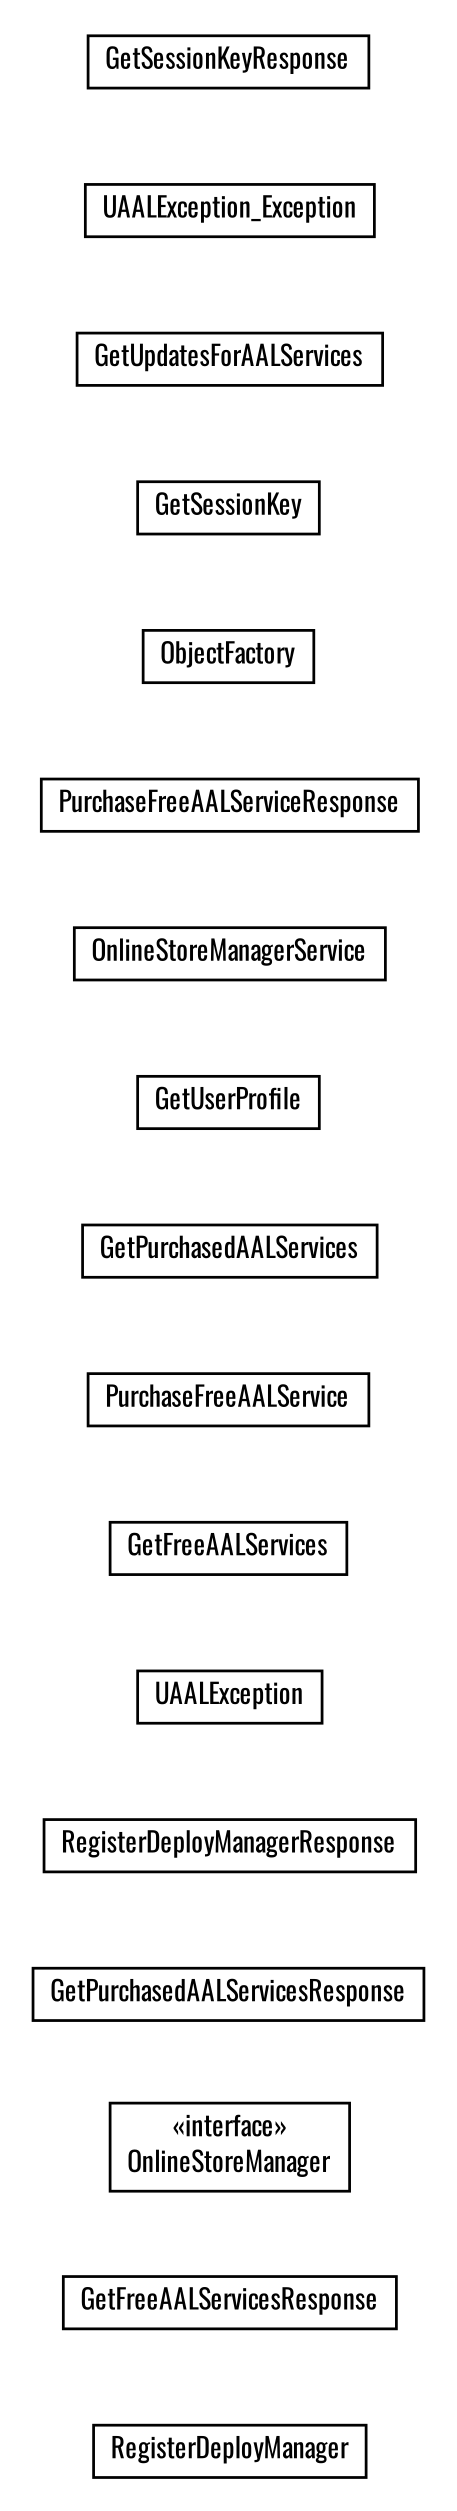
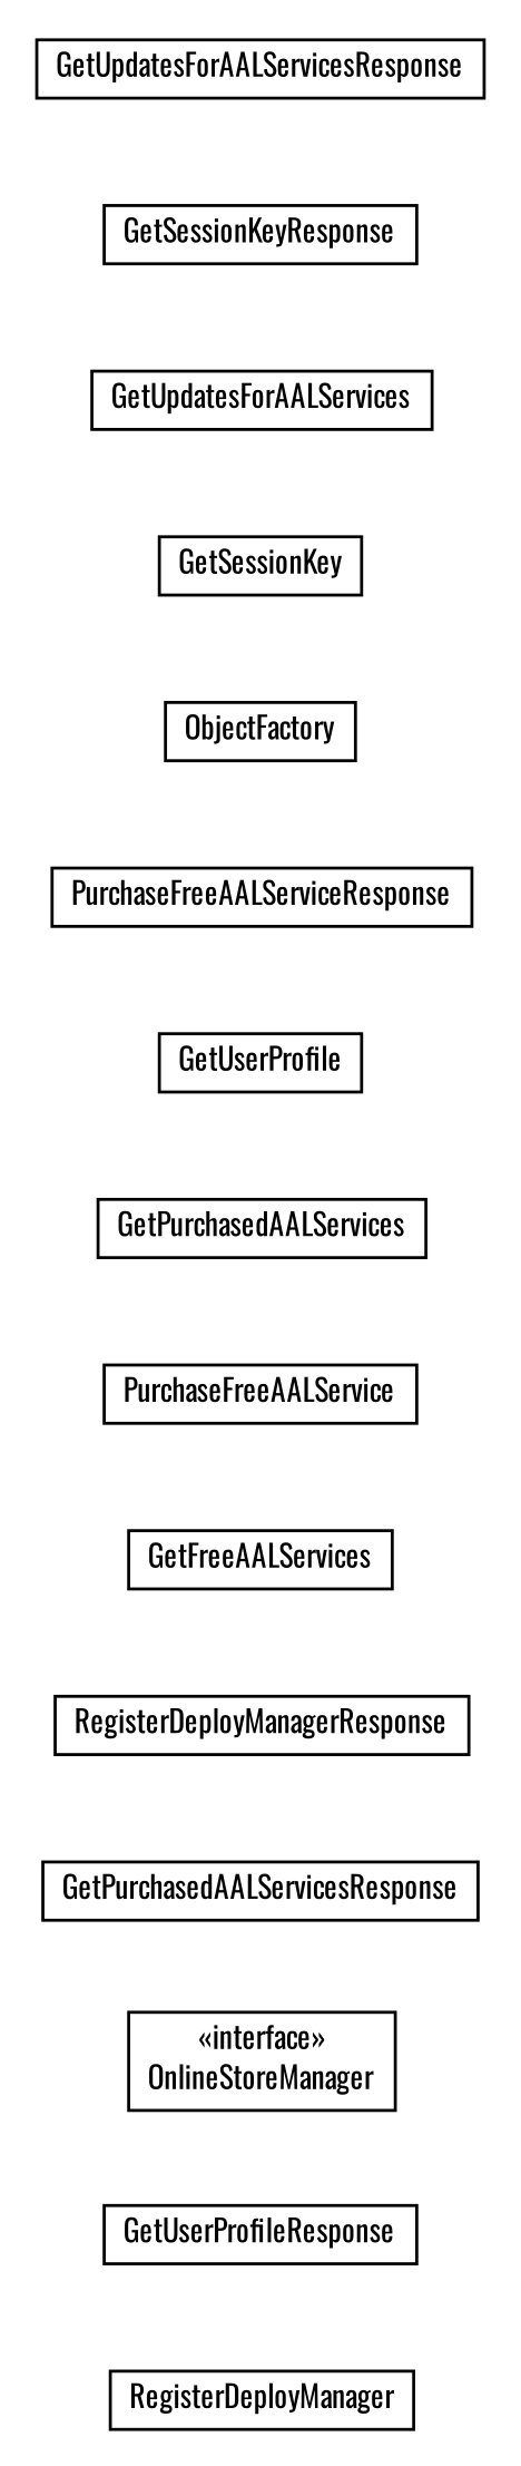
  digraph {
    nodesep=0.25
    ranksep=0.5
    rankdir=LR
    fontname=Oswald
    node [fontcolor=black fontname=Oswald fontsize=10.0 shape=plaintext]
    n1 [label=<<table title="org.universAAL.commerce.ustore.tools.RegisterDeployManager" border="0" cellborder="1" cellspacing="0" cellpadding="2" port="p" href="./RegisterDeployManager.html"> 		<tr><td><table border="0" cellspacing="0" cellpadding="1"> <tr><td align="center" balign="center"> RegisterDeployManager </td></tr> 		</table></td></tr> 		</table>>]
-   n2 [label=<<table title="org.universAAL.commerce.ustore.tools.GetFreeAALServicesResponse" border="0" cellborder="1" cellspacing="0" cellpadding="2" port="p" href="./GetFreeAALServicesResponse.html"> 		<tr><td><table border="0" cellspacing="0" cellpadding="1"> <tr><td align="center" balign="center"> GetFreeAALServicesResponse </td></tr> 		</table></td></tr> 		</table>>]
+   n3 [label=<<table title="org.universAAL.commerce.ustore.tools.GetUserProfileResponse" border="0" cellborder="1" cellspacing="0" cellpadding="2" port="p" href="./GetUserProfileResponse.html"> 		<tr><td><table border="0" cellspacing="0" cellpadding="1"> <tr><td align="center" balign="center"> GetUserProfileResponse </td></tr> 		</table></td></tr> 		</table>>]
    n4 [label=<<table title="org.universAAL.commerce.ustore.tools.OnlineStoreManager" border="0" cellborder="1" cellspacing="0" cellpadding="2" port="p" href="./OnlineStoreManager.html"> 		<tr><td><table border="0" cellspacing="0" cellpadding="1"> <tr><td align="center" balign="center"> &#171;interface&#187; </td></tr> <tr><td align="center" balign="center"> OnlineStoreManager </td></tr> 		</table></td></tr> 		</table>>]
    n5 [label=<<table title="org.universAAL.commerce.ustore.tools.GetPurchasedAALServicesResponse" border="0" cellborder="1" cellspacing="0" cellpadding="2" port="p" href="./GetPurchasedAALServicesResponse.html"> 		<tr><td><table border="0" cellspacing="0" cellpadding="1"> <tr><td align="center" balign="center"> GetPurchasedAALServicesResponse </td></tr> 		</table></td></tr> 		</table>>]
    n6 [label=<<table title="org.universAAL.commerce.ustore.tools.RegisterDeployManagerResponse" border="0" cellborder="1" cellspacing="0" cellpadding="2" port="p" href="./RegisterDeployManagerResponse.html"> 		<tr><td><table border="0" cellspacing="0" cellpadding="1"> <tr><td align="center" balign="center"> RegisterDeployManagerResponse </td></tr> 		</table></td></tr> 		</table>>]
-   n7 [label=<<table title="org.universAAL.commerce.ustore.tools.UAALException" border="0" cellborder="1" cellspacing="0" cellpadding="2" port="p" href="./UAALException.html"> 		<tr><td><table border="0" cellspacing="0" cellpadding="1"> <tr><td align="center" balign="center"> UAALException </td></tr> 		</table></td></tr> 		</table>>]
    n8 [label=<<table title="org.universAAL.commerce.ustore.tools.GetFreeAALServices" border="0" cellborder="1" cellspacing="0" cellpadding="2" port="p" href="./GetFreeAALServices.html"> 		<tr><td><table border="0" cellspacing="0" cellpadding="1"> <tr><td align="center" balign="center"> GetFreeAALServices </td></tr> 		</table></td></tr> 		</table>>]
    n9 [label=<<table title="org.universAAL.commerce.ustore.tools.PurchaseFreeAALService" border="0" cellborder="1" cellspacing="0" cellpadding="2" port="p" href="./PurchaseFreeAALService.html"> 		<tr><td><table border="0" cellspacing="0" cellpadding="1"> <tr><td align="center" balign="center"> PurchaseFreeAALService </td></tr> 		</table></td></tr> 		</table>>]
    n10 [label=<<table title="org.universAAL.commerce.ustore.tools.GetPurchasedAALServices" border="0" cellborder="1" cellspacing="0" cellpadding="2" port="p" href="./GetPurchasedAALServices.html"> 		<tr><td><table border="0" cellspacing="0" cellpadding="1"> <tr><td align="center" balign="center"> GetPurchasedAALServices </td></tr> 		</table></td></tr> 		</table>>]
    n11 [label=<<table title="org.universAAL.commerce.ustore.tools.GetUserProfile" border="0" cellborder="1" cellspacing="0" cellpadding="2" port="p" href="./GetUserProfile.html"> 		<tr><td><table border="0" cellspacing="0" cellpadding="1"> <tr><td align="center" balign="center"> GetUserProfile </td></tr> 		</table></td></tr> 		</table>>]
-   n12 [label=<<table title="org.universAAL.commerce.ustore.tools.OnlineStoreManagerService" border="0" cellborder="1" cellspacing="0" cellpadding="2" port="p" href="./OnlineStoreManagerService.html"> 		<tr><td><table border="0" cellspacing="0" cellpadding="1"> <tr><td align="center" balign="center"> OnlineStoreManagerService </td></tr> 		</table></td></tr> 		</table>>]
    n13 [label=<<table title="org.universAAL.commerce.ustore.tools.PurchaseFreeAALServiceResponse" border="0" cellborder="1" cellspacing="0" cellpadding="2" port="p" href="./PurchaseFreeAALServiceResponse.html"> 		<tr><td><table border="0" cellspacing="0" cellpadding="1"> <tr><td align="center" balign="center"> PurchaseFreeAALServiceResponse </td></tr> 		</table></td></tr> 		</table>>]
    n14 [label=<<table title="org.universAAL.commerce.ustore.tools.ObjectFactory" border="0" cellborder="1" cellspacing="0" cellpadding="2" port="p" href="./ObjectFactory.html"> 		<tr><td><table border="0" cellspacing="0" cellpadding="1"> <tr><td align="center" balign="center"> ObjectFactory </td></tr> 		</table></td></tr> 		</table>>]
    n15 [label=<<table title="org.universAAL.commerce.ustore.tools.GetSessionKey" border="0" cellborder="1" cellspacing="0" cellpadding="2" port="p" href="./GetSessionKey.html"> 		<tr><td><table border="0" cellspacing="0" cellpadding="1"> <tr><td align="center" balign="center"> GetSessionKey </td></tr> 		</table></td></tr> 		</table>>]
    n16 [label=<<table title="org.universAAL.commerce.ustore.tools.GetUpdatesForAALServices" border="0" cellborder="1" cellspacing="0" cellpadding="2" port="p" href="./GetUpdatesForAALServices.html"> 		<tr><td><table border="0" cellspacing="0" cellpadding="1"> <tr><td align="center" balign="center"> GetUpdatesForAALServices </td></tr> 		</table></td></tr> 		</table>>]
-   n17 [label=<<table title="org.universAAL.commerce.ustore.tools.UAALException_Exception" border="0" cellborder="1" cellspacing="0" cellpadding="2" port="p" href="./UAALException_Exception.html"> 		<tr><td><table border="0" cellspacing="0" cellpadding="1"> <tr><td align="center" balign="center"> UAALException_Exception </td></tr> 		</table></td></tr> 		</table>>]
    n18 [label=<<table title="org.universAAL.commerce.ustore.tools.GetSessionKeyResponse" border="0" cellborder="1" cellspacing="0" cellpadding="2" port="p" href="./GetSessionKeyResponse.html"> 		<tr><td><table border="0" cellspacing="0" cellpadding="1"> <tr><td align="center" balign="center"> GetSessionKeyResponse </td></tr> 		</table></td></tr> 		</table>>]
+   n19 [label=<<table title="org.universAAL.commerce.ustore.tools.GetUpdatesForAALServicesResponse" border="0" cellborder="1" cellspacing="0" cellpadding="2" port="p" href="./GetUpdatesForAALServicesResponse.html"> 		<tr><td><table border="0" cellspacing="0" cellpadding="1"> <tr><td align="center" balign="center"> GetUpdatesForAALServicesResponse </td></tr> 		</table></td></tr> 		</table>>]
  }
